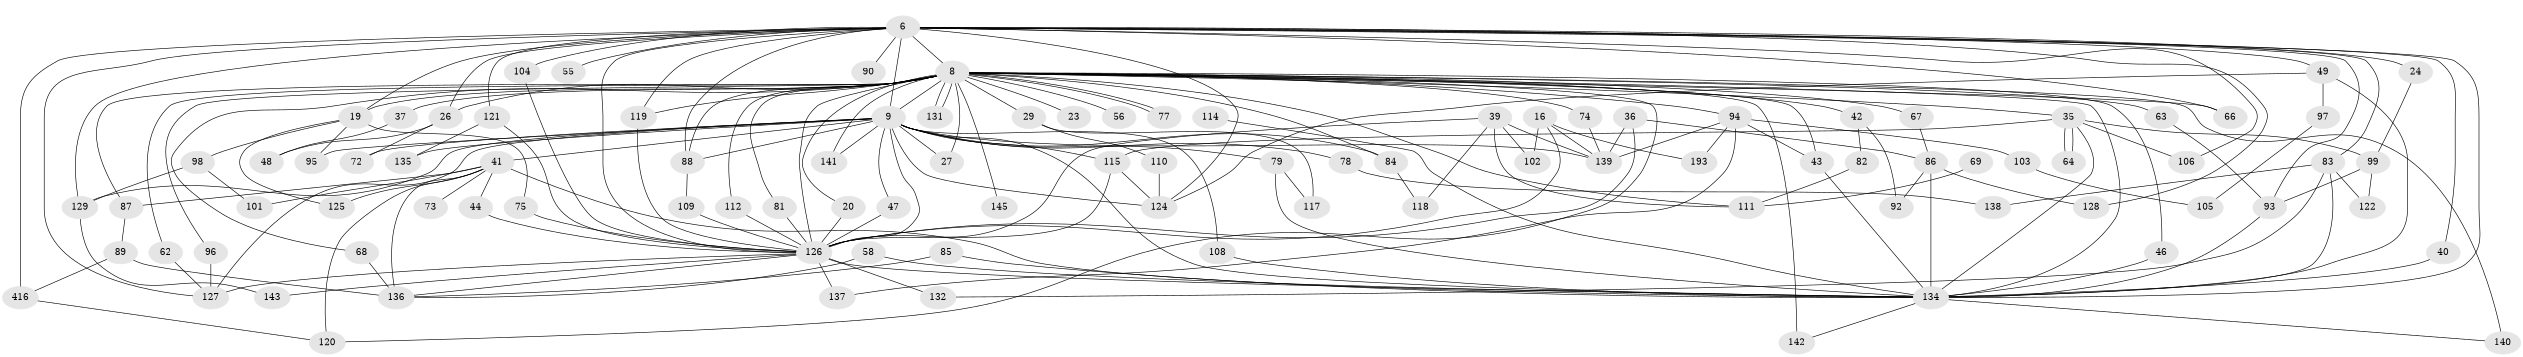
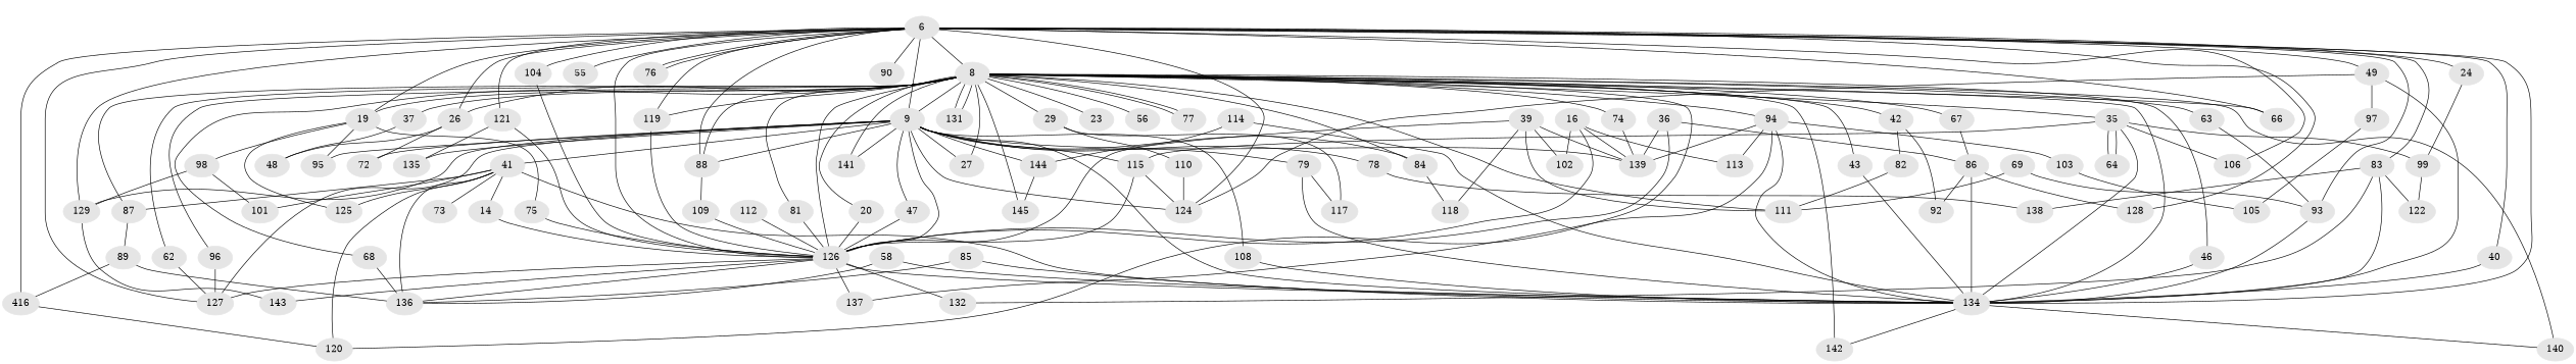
  graph {
    node [color=gray90 style=filled]
    6 [super="+1"]
    8 [super="+4"]
    9 [super="+5"]
    19 [super="+17"]
    24
    26
    40
    49 [super="+18+38"]
    55
    66
+   76
    83
    88 [super="+65"]
    90
    93 [super="+22"]
    104
    106
    n18 [label=416 super="+80"]
    119 [super="+32+107"]
    121 [super="+59"]
    124 [super="+60"]
    126 [super="+70+91"]
    127 [super="+34+61"]
    128
    129 [super="+15"]
    134 [super="+71+130"]
    20
    23
    27
    29
    35 [super="+28"]
    37
    42
    43
    46
    56
    62
    63
    67
    68
    74
    77
    81
    84
    87
    94 [super="+33"]
    96
    111 [super="+54"]
    112
    120 [super="+45"]
    131
    140 [super="+123"]
    141
    142
    145
    41 [super="+11+30"]
    47
    72
    78
    79
    95
    108
    115 [super="+57"]
    135
    139 [super="+14+52"]
+   144
    75
    98
    125
    99
    48
    97 [super="+13"]
    138
    122
    132
    109
    136 [super="+133"]
    137
    143
    110
    117
    64
    82
    92
    86 [super="+53"]
    118
    89
-   113 [label=193]
+   113
    103
-   44
+   44 [label=14]
    73
    101
    16
    102
    36
    39
    105
    58
    69
    85
    114
    6 -- 8 [weight=4]
    6 -- 9 [weight=4]
    6 -- 19
    6 -- 24 [weight=2]
    6 -- 26
    6 -- 40
    6 -- 49 [weight=3]
    6 -- 55
    6 -- 66
+   6 -- 76
+   6 -- 76
    6 -- 83
    6 -- 88
    6 -- 90
    6 -- 93 [weight=2]
    6 -- 104
    6 -- 106
    6 -- n18 [weight=3]
    6 -- 119
    6 -- 121
    6 -- 124
    6 -- 126 [weight=5]
    6 -- 127 [weight=2]
    6 -- 128
    6 -- 129
    6 -- 134 [weight=7]
    8 -- 9 [weight=4]
    8 -- 19 [weight=2]
    8 -- 26
    8 -- 66
    8 -- 88 [weight=2]
    8 -- 119 [weight=2]
    8 -- 126 [weight=5]
    8 -- 134 [weight=5]
    8 -- 20
    8 -- 23 [weight=2]
    8 -- 27
    8 -- 29 [weight=2]
    8 -- 35
    8 -- 37
    8 -- 42 [weight=2]
    8 -- 43
    8 -- 46
    8 -- 56 [weight=2]
    8 -- 62
    8 -- 63
    8 -- 67
    8 -- 68
    8 -- 74
    8 -- 77
    8 -- 77
    8 -- 81
    8 -- 84
    8 -- 87
    8 -- 94
    8 -- 96
    8 -- 111
-   8 -- 112
    8 -- 120
    8 -- 131
    8 -- 131
    8 -- 140 [weight=2]
    8 -- 141
    8 -- 142
    8 -- 145
    9 -- 88
    9 -- 124
    9 -- 126 [weight=5]
    9 -- 127 [weight=2]
    9 -- 129 [weight=2]
    9 -- 134 [weight=6]
    9 -- 27
    9 -- 84
    9 -- 141
    9 -- 41 [weight=3]
    9 -- 47
    9 -- 72
    9 -- 78 [weight=2]
    9 -- 79
    9 -- 95
    9 -- 108
    9 -- 115
    9 -- 135
    9 -- 139 [weight=4]
+   9 -- 144
    19 -- 95
    19 -- 75
    19 -- 98
    19 -- 125
    24 -- 99
    26 -- 72
    26 -- 48
    40 -- 134
    49 -- 124
    49 -- 134
    49 -- 97
    83 -- 134
    83 -- 138
    83 -- 122
    83 -- 132
    88 -- 109
    93 -- 134
    104 -- 126
    n18 -- 120
    119 -- 126
    121 -- 126
    121 -- 135
    126 -- 127
    126 -- 134 [weight=5]
    126 -- 132
    126 -- 136
    126 -- 137
    126 -- 143
    129 -- 143
    134 -- 140
    134 -- 142
    20 -- 126
    29 -- 110
    29 -- 117
    35 -- 106
    35 -- 134 [weight=2]
    35 -- 115
    35 -- 99
    35 -- 64
    35 -- 64
    37 -- 48
    42 -- 82
    42 -- 92
    43 -- 134
    46 -- 134
    62 -- 127
    63 -- 93
    67 -- 86
    68 -- 136
    74 -- 139
    81 -- 126
    84 -- 118
    87 -- 89
-   94 -- 43
+   94 -- 134
    94 -- 139
    94 -- 137
    94 -- 113
    94 -- 103
    96 -- 127
    112 -- 126
    41 -- 134
    41 -- 87
    41 -- 120
    41 -- 125
    41 -- 136 [weight=2]
    41 -- 44
    41 -- 73
    41 -- 101
    47 -- 126
    78 -- 138
    79 -- 134
    79 -- 117
    108 -- 134
    115 -- 124
    115 -- 126
+   144 -- 145
    75 -- 126
    98 -- 129
    98 -- 101
    99 -- 122
    97 -- 105
    109 -- 126
    110 -- 124
    82 -- 111
    86 -- 128
    86 -- 134 [weight=2]
    86 -- 92
    89 -- n18
    89 -- 136
    103 -- 105
    44 -- 126
    16 -- 126
    16 -- 139
    16 -- 113
    16 -- 102
    36 -- 126
    36 -- 139
    36 -- 86
    39 -- 126
    39 -- 111 [weight=2]
    39 -- 139
    39 -- 118
    39 -- 102
    58 -- 134
    58 -- 136
-   99 -- 93
+   69 -- 93
    69 -- 111
    85 -- 134
    85 -- 136
    114 -- 134 [weight=2]
+   114 -- 144
  }
